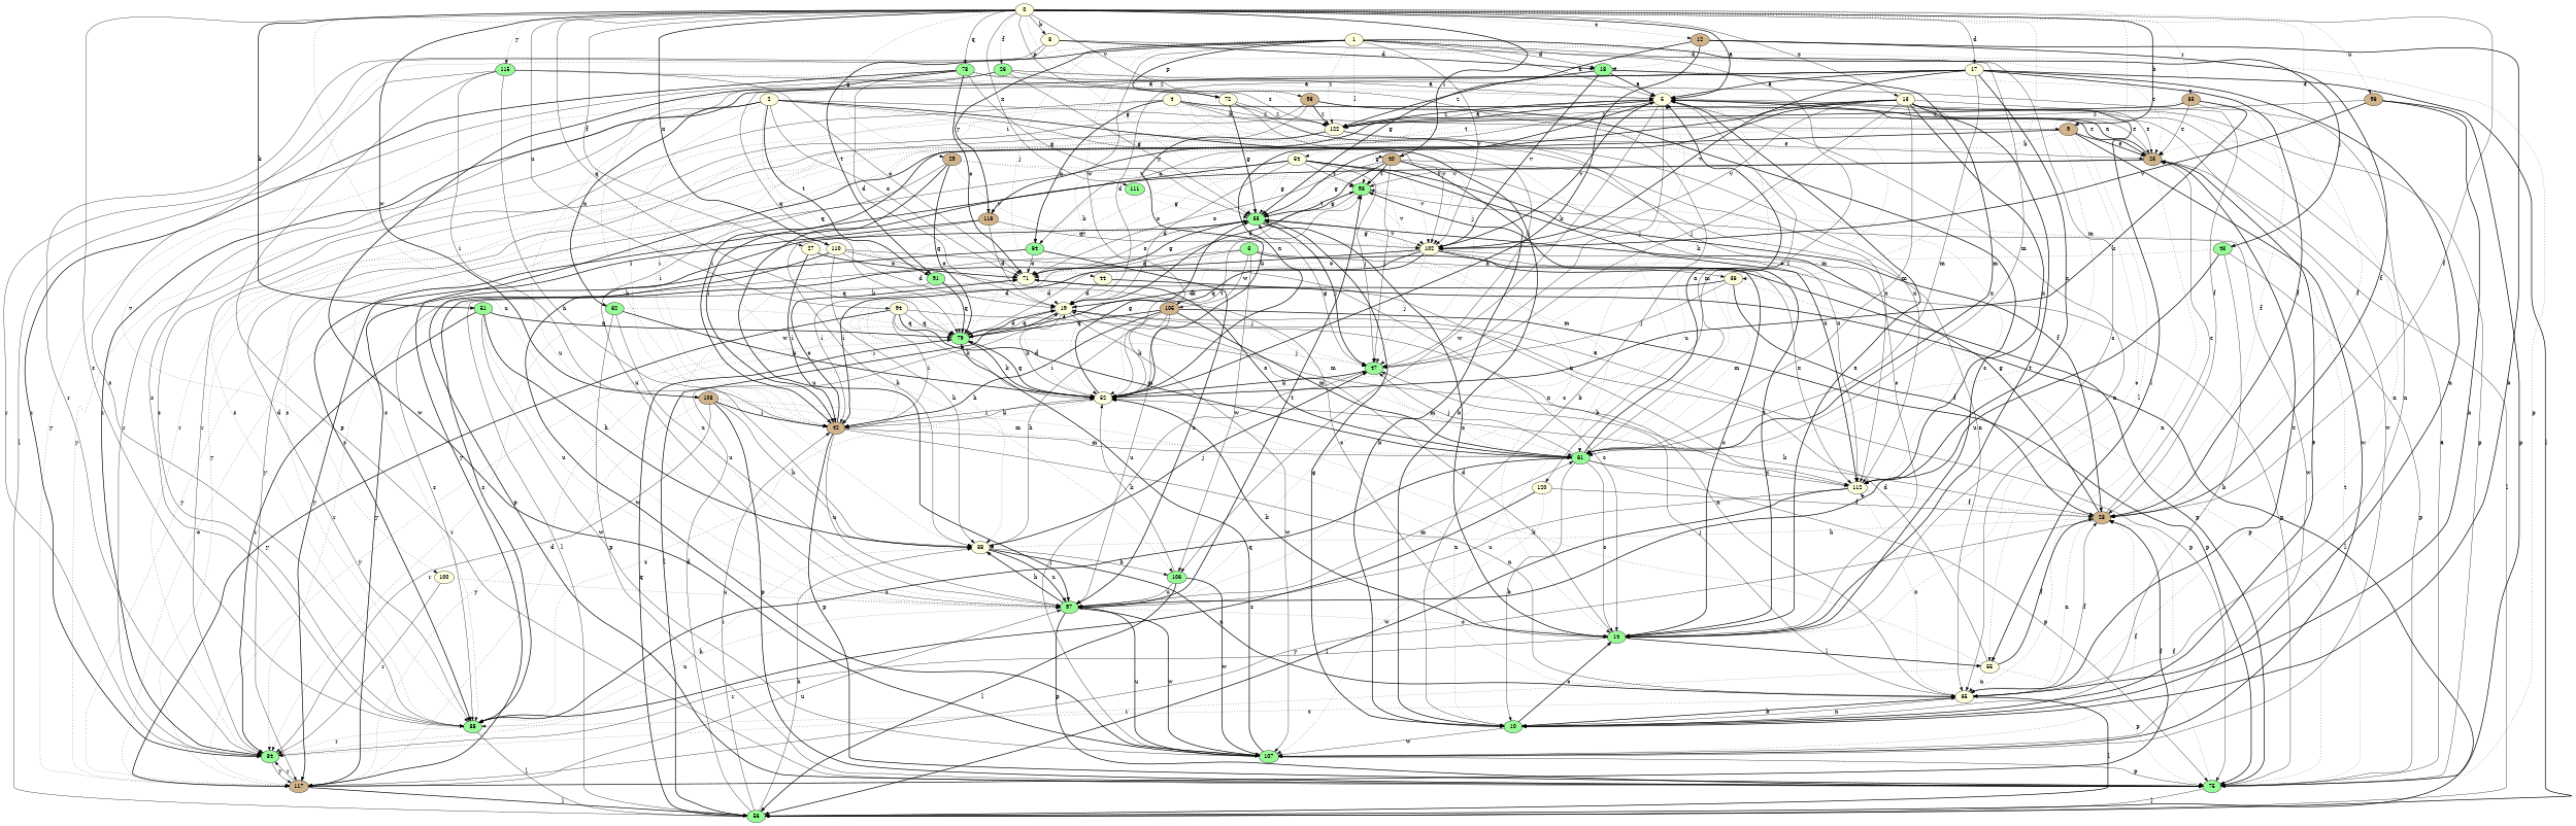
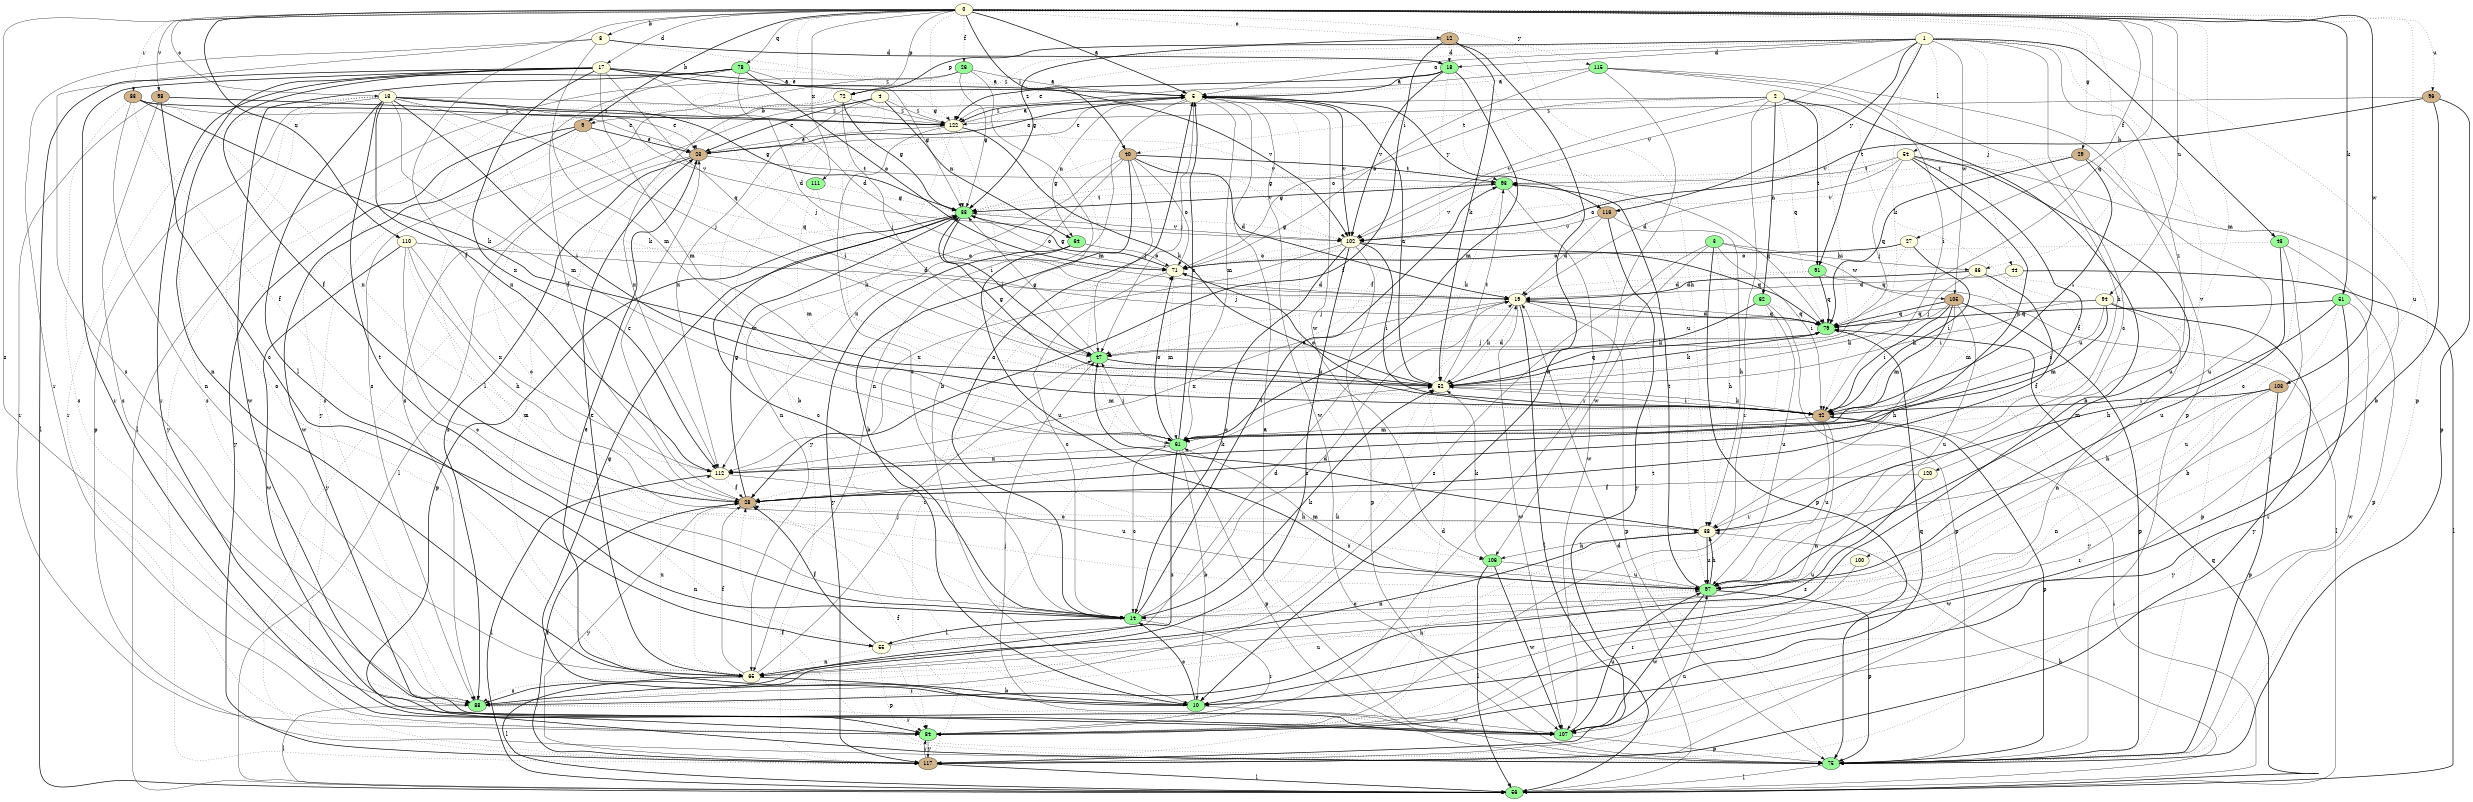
  strict digraph {
    node [fillcolor=lightyellow style=filled]
    edge [style=solid]
    0
    5
    8
    9 [fillcolor=tan]
    12 [fillcolor=tan]
    13
    17
    23 [fillcolor=tan]
    n9 [label=27]
    26 [fillcolor=palegreen]
    28 [fillcolor=tan]
    29 [fillcolor=tan]
    33 [fillcolor=palegreen]
    36
    40 [fillcolor=tan]
    51 [fillcolor=palegreen]
    61 [fillcolor=palegreen]
    n18 [label=72]
    78 [fillcolor=palegreen]
    79 [fillcolor=palegreen]
    83 [fillcolor=tan]
    88 [fillcolor=palegreen]
    94
    96 [fillcolor=tan]
    97 [fillcolor=palegreen]
    98 [fillcolor=tan]
    103 [fillcolor=tan]
    110
    111 [fillcolor=palegreen]
    115 [fillcolor=palegreen]
    102
    116 [fillcolor=tan]
    122
    106 [fillcolor=palegreen]
    64 [fillcolor=palegreen]
    47 [fillcolor=palegreen]
    65
    107 [fillcolor=palegreen]
    18 [fillcolor=palegreen]
    84 [fillcolor=palegreen]
    14 [fillcolor=palegreen]
    55
    117 [fillcolor=tan]
    52
    10 [fillcolor=palegreen]
    38
    75 [fillcolor=palegreen]
    42 [fillcolor=tan]
    112
    19
    56 [fillcolor=palegreen]
    93 [fillcolor=palegreen]
    71
    1
    43 [fillcolor=palegreen]
    44
    54
    91 [fillcolor=palegreen]
    100
    105 [fillcolor=tan]
    120
    2
    62 [fillcolor=palegreen]
    3 [fillcolor=palegreen]
    4
    0 -> 5 [label=a style=bold]
    0 -> 8 [label=b]
    0 -> 9 [label=b style=bold]
    0 -> 12 [label=c style=dotted]
    0 -> 13 [label=c]
    0 -> 17 [label=d]
    0 -> 23 [label=e style=dotted]
    0 -> n9 [label=f]
    0 -> 26 [label=f style=dotted]
    0 -> 28 [label=f]
    0 -> 29 [label=g style=dotted]
    0 -> 33 [label=g style=dotted]
    0 -> 36 [label=h style=dotted]
    0 -> 40 [label=i style=bold]
    0 -> 51 [label=k style=bold]
    0 -> 61 [label=m style=dotted]
    0 -> n18 [label=p]
    0 -> 78 [label=q]
    0 -> 79 [label=q]
    0 -> 83 [label=r style=dotted]
    0 -> 88 [label=s]
    0 -> 94 [label=u]
    0 -> 96 [label=u style=dotted]
    0 -> 97 [label=u style=dotted]
    0 -> 98 [label=v]
    0 -> 103 [label=w style=bold]
    0 -> 110 [label=x style=bold]
    0 -> 111 [label=x]
    0 -> 115 [label=y style=dotted]
    5 -> 23 [label=e]
    5 -> 61 [label=m]
    5 -> 102 [label=v style=bold]
    5 -> 116 [label=y style=bold]
    5 -> 122 [label=z style=bold]
    5 -> 106 [label=w]
    5 -> 64 [label=n]
    5 -> 47 [label=j]
    5 -> 65 [label=n]
    5 -> 107 [label=w]
    8 -> 61 [label=m]
    8 -> 88 [label=s]
    8 -> 122 [label=z style=dotted]
    8 -> 18 [label=d style=bold]
    8 -> 84 [label=r]
    9 -> 23 [label=e style=bold]
    9 -> 79 [label=q style=dotted]
    9 -> 107 [label=w style=bold]
    9 -> 14 [label=c style=dotted]
    9 -> 55 [label=l style=dotted]
    9 -> 117 [label=y style=bold]
    12 -> 28 [label=f style=bold]
    12 -> 33 [label=g style=bold]
    12 -> 18 [label=d style=dotted]
    12 -> 52 [label=k style=bold]
    12 -> 10 [label=b style=bold]
    12 -> 38 [label=h style=dotted]
    13 -> 23 [label=e]
    13 -> 33 [label=g style=bold]
    13 -> 61 [label=m]
    13 -> 88 [label=s style=dotted]
    13 -> 102 [label=v]
    13 -> 122 [label=z]
    13 -> 47 [label=j]
-   13 -> 65 [label=n style=dotted]
+   13 -> 65 [label=o style=dotted]
    13 -> 84 [label=r style=dotted]
    13 -> 14 [label=t style=bold]
    13 -> 55 [label=l style=bold]
    13 -> 52 [label=k style=dotted]
    13 -> 75 [label=p]
    13 -> 42 [label=i style=bold]
    13 -> 112 [label=x style=bold]
    17 -> 5 [label=a style=bold]
    17 -> 28 [label=f style=bold]
    17 -> 61 [label=m]
    17 -> 79 [label=q]
    17 -> 102 [label=v style=bold]
    17 -> 65 [label=n style=bold]
    17 -> 84 [label=r style=bold]
    17 -> 112 [label=x style=bold]
    17 -> 19 [label=d]
    17 -> 56 [label=l style=bold]
    23 -> 5 [label=a style=bold]
    23 -> 88 [label=s style=bold]
    23 -> 65 [label=n style=dotted]
    23 -> 56 [label=l]
    23 -> 93 [label=t]
    n9 -> 79 [label=q style=dotted]
    n9 -> 42 [label=i style=bold]
    n9 -> 71 [label=o style=bold]
    26 -> 5 [label=a]
    26 -> 33 [label=g]
    26 -> 61 [label=m style=dotted]
    26 -> 88 [label=s]
    26 -> 117 [label=y style=dotted]
    26 -> 10 [label=b]
    26 -> 56 [label=l]
    28 -> 23 [label=e]
    28 -> 33 [label=g style=bold]
    28 -> 65 [label=n style=dotted]
    28 -> 117 [label=y]
    28 -> 52 [label=k]
    28 -> 38 [label=h style=dotted]
    29 -> 79 [label=q style=bold]
    29 -> 97 [label=u]
    29 -> 102 [label=v style=dotted]
    29 -> 14 [label=c style=dotted]
    29 -> 42 [label=i style=bold]
    29 -> 93 [label=t style=dotted]
    33 -> 102 [label=v]
    33 -> 47 [label=j style=bold]
    33 -> 14 [label=c style=bold]
    33 -> 117 [label=y style=dotted]
    33 -> 75 [label=p style=bold]
    33 -> 93 [label=t style=dotted]
    33 -> 71 [label=o]
    36 -> 28 [label=f style=bold]
    36 -> 61 [label=m style=dotted]
    36 -> 47 [label=j]
    36 -> 75 [label=p style=dotted]
    36 -> 19 [label=d style=bold]
    40 -> 33 [label=g style=dotted]
    40 -> 102 [label=v style=dotted]
    40 -> 47 [label=j]
    40 -> 65 [label=n]
    40 -> 10 [label=b style=bold]
    40 -> 112 [label=x]
    40 -> 19 [label=d style=bold]
    40 -> 93 [label=t style=bold]
    40 -> 71 [label=o]
    51 -> 79 [label=q style=bold]
    51 -> 97 [label=u style=dotted]
    51 -> 107 [label=w]
    51 -> 84 [label=r style=bold]
    51 -> 38 [label=h style=bold]
    61 -> 5 [label=a style=bold]
    61 -> 88 [label=s style=bold]
    61 -> 47 [label=j]
    61 -> 14 [label=c]
    61 -> 10 [label=b]
    61 -> 75 [label=p]
    61 -> 112 [label=x]
    61 -> 71 [label=o style=bold]
    n18 -> 33 [label=g style=bold]
    n18 -> 88 [label=s style=dotted]
    n18 -> 122 [label=z]
    n18 -> 47 [label=j]
    n18 -> 117 [label=y style=dotted]
    n18 -> 112 [label=x]
    78 -> 5 [label=a style=dotted]
    78 -> 28 [label=f]
    78 -> 33 [label=g]
    78 -> 47 [label=j style=dotted]
    78 -> 107 [label=w style=bold]
    78 -> 84 [label=r style=bold]
    78 -> 19 [label=d]
    78 -> 71 [label=o style=bold]
    79 -> 47 [label=j style=dotted]
    79 -> 117 [label=y style=dotted]
    79 -> 52 [label=k style=bold]
    79 -> 19 [label=d style=bold]
    83 -> 23 [label=e]
    83 -> 28 [label=f style=dotted]
    83 -> 88 [label=s style=dotted]
    83 -> 122 [label=z style=bold]
    83 -> 65 [label=n]
    83 -> 52 [label=k style=bold]
    88 -> 97 [label=u style=dotted]
    88 -> 84 [label=r style=dotted]
    88 -> 56 [label=l]
    94 -> 61 [label=m style=bold]
    94 -> 79 [label=q]
    94 -> 65 [label=n]
    94 -> 117 [label=y style=bold]
    94 -> 52 [label=k]
    94 -> 42 [label=i]
    96 -> 102 [label=v style=bold]
    96 -> 122 [label=z]
    96 -> 10 [label=b style=bold]
    96 -> 75 [label=p style=bold]
    97 -> 5 [label=a style=dotted]
    97 -> 61 [label=m]
    97 -> 107 [label=w style=bold]
    97 -> 14 [label=c style=dotted]
    97 -> 38 [label=h style=bold]
    97 -> 75 [label=p style=bold]
    97 -> 93 [label=t style=bold]
-   98 -> 88 [label=d]
+   98 -> 88 [label=s]
    98 -> 122 [label=z style=bold]
    98 -> 84 [label=r]
    98 -> 14 [label=c style=bold]
    98 -> 112 [label=x style=dotted]
    103 -> 61 [label=m style=dotted]
    103 -> 65 [label=n style=dotted]
    103 -> 84 [label=r]
    103 -> 117 [label=y style=dotted]
    103 -> 38 [label=h]
    103 -> 75 [label=p style=bold]
    103 -> 42 [label=i style=bold]
    110 -> 97 [label=u style=dotted]
    110 -> 107 [label=w style=bold]
    110 -> 14 [label=c]
    110 -> 38 [label=h]
    110 -> 112 [label=x]
    110 -> 19 [label=d]
    110 -> 71 [label=o style=dotted]
    111 -> 33 [label=g style=dotted]
    111 -> 61 [label=m style=dotted]
    111 -> 52 [label=k style=dotted]
    115 -> 5 [label=a style=dotted]
    115 -> 122 [label=s]
    115 -> 84 [label=r]
    115 -> 38 [label=h]
    115 -> 75 [label=p]
    115 -> 42 [label=i]
    115 -> 71 [label=o]
    102 -> 33 [label=g style=dotted]
    102 -> 79 [label=q style=bold]
    102 -> 88 [label=s style=bold]
    102 -> 47 [label=j style=dotted]
    102 -> 14 [label=c style=bold]
    102 -> 75 [label=p]
    102 -> 42 [label=i style=bold]
    102 -> 112 [label=x]
    102 -> 71 [label=o style=dotted]
    116 -> 102 [label=v]
    116 -> 117 [label=y style=bold]
    116 -> 38 [label=h]
    116 -> 19 [label=d]
    122 -> 5 [label=a]
    122 -> 23 [label=e]
    122 -> 14 [label=c]
    122 -> 117 [label=y style=dotted]
    122 -> 52 [label=k style=bold]
    122 -> 42 [label=i style=dotted]
    106 -> 97 [label=u]
    106 -> 107 [label=w style=bold]
    106 -> 52 [label=k]
    106 -> 56 [label=l style=bold]
    64 -> 97 [label=u style=bold]
    64 -> 117 [label=y style=bold]
    64 -> 71 [label=o]
    47 -> 33 [label=g]
    47 -> 61 [label=m style=dotted]
    47 -> 52 [label=k style=bold]
    65 -> 23 [label=e style=bold]
    65 -> 28 [label=f]
    65 -> 88 [label=s style=dotted]
    65 -> 47 [label=j]
    65 -> 10 [label=b style=bold]
    65 -> 112 [label=x style=dotted]
    65 -> 56 [label=l style=bold]
    107 -> 28 [label=f style=dotted]
    107 -> 79 [label=q style=bold]
    107 -> 97 [label=u style=bold]
    107 -> 47 [label=j]
    107 -> 75 [label=p]
    18 -> 5 [label=a style=bold]
    18 -> 28 [label=f style=dotted]
    18 -> 61 [label=m style=bold]
    18 -> 97 [label=u style=dotted]
    18 -> 102 [label=v style=bold]
    18 -> 122 [label=z style=bold]
    18 -> 93 [label=t style=dotted]
    84 -> 117 [label=y]
    84 -> 38 [label=h style=dotted]
    14 -> 5 [label=a style=bold]
    14 -> 84 [label=r]
    14 -> 55 [label=l style=bold]
    14 -> 52 [label=k style=bold]
    14 -> 19 [label=d]
    14 -> 93 [label=t style=bold]
    55 -> 28 [label=f style=bold]
    55 -> 65 [label=n style=dotted]
    55 -> 84 [label=r style=dotted]
    55 -> 52 [label=k style=dotted]
    55 -> 75 [label=p style=dotted]
    55 -> 19 [label=d]
    117 -> 28 [label=f style=bold]
    117 -> 97 [label=u]
    117 -> 84 [label=r]
    117 -> 19 [label=d style=dotted]
    117 -> 56 [label=l style=bold]
    117 -> 71 [label=o style=dotted]
    52 -> 5 [label=a style=bold]
    52 -> 33 [label=g style=bold]
    52 -> 79 [label=q style=bold]
    52 -> 88 [label=s style=dotted]
    52 -> 42 [label=i]
    52 -> 19 [label=d style=dotted]
    52 -> 93 [label=t]
    10 -> 23 [label=e style=bold]
    10 -> 33 [label=g style=bold]
-   10 -> 65 [label=n]
    10 -> 107 [label=w]
    10 -> 14 [label=c style=bold]
    38 -> 97 [label=u style=bold]
    38 -> 106 [label=h]
    38 -> 47 [label=j style=bold]
    38 -> 65 [label=n style=bold]
    75 -> 5 [label=a]
    75 -> 28 [label=f style=dotted]
    75 -> 56 [label=l]
    75 -> 93 [label=t style=dotted]
    42 -> 61 [label=m]
    42 -> 97 [label=u]
    42 -> 65 [label=n]
    42 -> 52 [label=k]
    42 -> 75 [label=p style=bold]
    42 -> 71 [label=o style=bold]
    112 -> 28 [label=f style=dotted]
    112 -> 97 [label=u]
    112 -> 56 [label=l style=bold]
    19 -> 79 [label=q]
    19 -> 107 [label=w]
    19 -> 52 [label=k]
    19 -> 75 [label=p]
    19 -> 112 [label=x]
    19 -> 56 [label=l style=bold]
    56 -> 79 [label=q style=bold]
    56 -> 38 [label=h]
    56 -> 42 [label=i]
    56 -> 19 [label=d]
    93 -> 33 [label=g style=bold]
    93 -> 79 [label=q]
    93 -> 102 [label=v style=dotted]
    93 -> 107 [label=w]
    93 -> 52 [label=k style=dotted]
    71 -> 33 [label=g style=bold]
    71 -> 61 [label=m style=dotted]
    71 -> 84 [label=r style=dotted]
    71 -> 14 [label=c]
    71 -> 19 [label=d style=dotted]
    1 -> 5 [label=a]
    1 -> 23 [label=e style=dotted]
    1 -> n18 [label=p style=bold]
    1 -> 102 [label=v]
    1 -> 116 [label=y style=bold]
    1 -> 122 [label=z style=dotted]
    1 -> 18 [label=d]
    1 -> 14 [label=c]
    1 -> 52 [label=k style=dotted]
    1 -> 75 [label=p style=dotted]
    1 -> 43 [label=j style=bold]
    1 -> 44 [label=j style=dotted]
    1 -> 54 [label=l style=dotted]
    1 -> 91 [label=t style=bold]
    1 -> 100 [label=v style=dotted]
    1 -> 105 [label=w]
    1 -> 120 [label=z]
    43 -> 97 [label=u style=bold]
    43 -> 10 [label=b]
    43 -> 75 [label=p]
    43 -> 71 [label=o style=dotted]
    44 -> 42 [label=i style=dotted]
    44 -> 19 [label=d]
    44 -> 56 [label=l style=bold]
    54 -> 28 [label=f style=bold]
    54 -> 33 [label=g style=dotted]
    54 -> 97 [label=u style=bold]
    54 -> 47 [label=j]
    54 -> 117 [label=y]
    54 -> 112 [label=x style=bold]
    54 -> 19 [label=d]
    54 -> 93 [label=t]
    54 -> 71 [label=o style=dotted]
    91 -> 79 [label=q style=bold]
    91 -> 47 [label=j style=dotted]
    91 -> 19 [label=d style=dotted]
    91 -> 56 [label=l]
    100 -> 97 [label=u style=dotted]
    100 -> 84 [label=r]
    105 -> 61 [label=m style=bold]
    105 -> 79 [label=q style=bold]
    105 -> 97 [label=u]
    105 -> 52 [label=k]
    105 -> 38 [label=h]
    105 -> 75 [label=p style=bold]
    105 -> 42 [label=i style=bold]
    120 -> 28 [label=f]
    120 -> 88 [label=s style=bold]
    120 -> 107 [label=w style=dotted]
    2 -> 9 [label=b]
    2 -> 40 [label=i style=dotted]
    2 -> 79 [label=q style=dotted]
    2 -> 97 [label=u style=dotted]
    2 -> 102 [label=v]
    2 -> 84 [label=r]
    2 -> 10 [label=b style=bold]
    2 -> 42 [label=i style=dotted]
    2 -> 71 [label=o]
    2 -> 91 [label=t style=bold]
    2 -> 62 [label=n style=bold]
    62 -> 79 [label=q style=dotted]
    62 -> 97 [label=u]
    62 -> 84 [label=r style=dotted]
    62 -> 52 [label=k style=bold]
    62 -> 75 [label=p]
    3 -> 36 [label=h]
    3 -> 88 [label=s]
    3 -> 106 [label=w]
    3 -> 38 [label=h style=dotted]
    3 -> 75 [label=p style=bold]
    3 -> 42 [label=i]
    3 -> 105 [label=w]
    4 -> 23 [label=e style=bold]
    4 -> 88 [label=s]
    4 -> 102 [label=v style=dotted]
    4 -> 122 [label=z]
    4 -> 106 [label=w style=dotted]
    4 -> 64 [label=n style=bold]
    4 -> 10 [label=b style=dotted]
    4 -> 42 [label=i style=dotted]
    4 -> 112 [label=x]
  }
